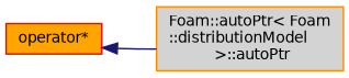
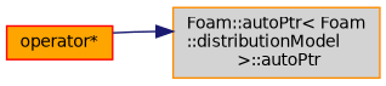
  digraph {
    rankdir=LR
    node [fontname=Helvetica fontsize=10 shape=record style=filled]
    n1 [color=red fillcolor=orange fontcolor=black height=0.2 label="operator*" width=0.4]
    n2 [color=darkorange height=0.2 label="Foam::autoPtr\< Foam\l::distributionModel\l \>::autoPtr" width=0.4 fillcolor=lightgrey]
-   n1 -> n2 [color=midnightblue dir=back fontname=Helvetica fontsize=10 labelfontname=Helvetica labelfontsize=10 style=solid]
+   n2 -> n1 [color=midnightblue dir=back fontname=Helvetica fontsize=10 labelfontname=Helvetica labelfontsize=10 style=solid]
  }
